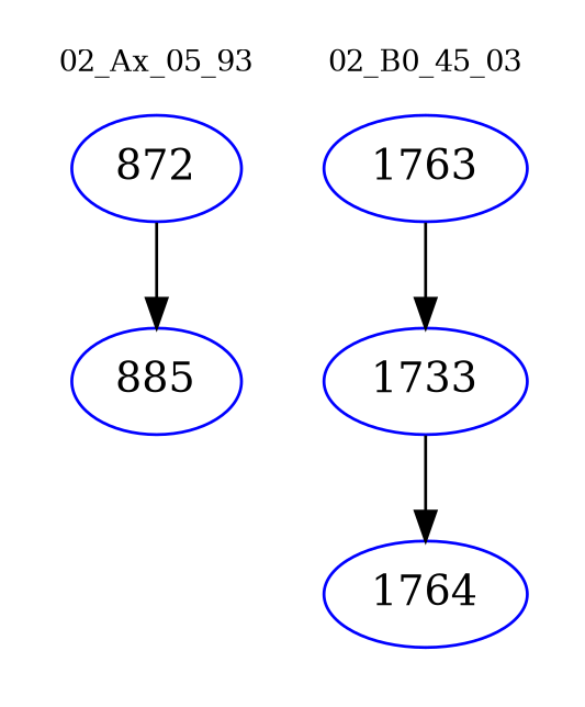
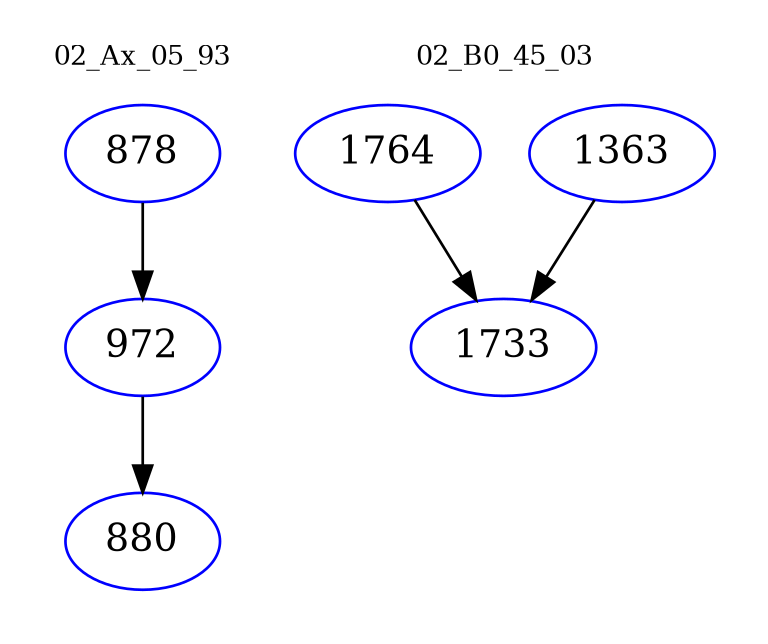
  digraph {
    node [color=blue]
    edge [color=black]
-   n2 [label=872]
-   n3 [label=885]
-   n4 [label=1763]
+   n1 [label=878]
+   n2 [label=972]
+   n3 [label=880]
+   n4 [label=1363]
    n5 [label=1733]
    n6 [label=1764]
    subgraph cluster_1 {
      color=white
      fontsize=10
      label="02_Ax_05_93"
+     n1
      n2
      n3
    }
    subgraph cluster_2 {
      color=white
      fontsize=10
      label="02_B0_45_03"
      n4
      n5
      n6
    }
+   n1 -> n2
    n2 -> n3
    n4 -> n5
-   n5 -> n6
+   n6 -> n5
  }
